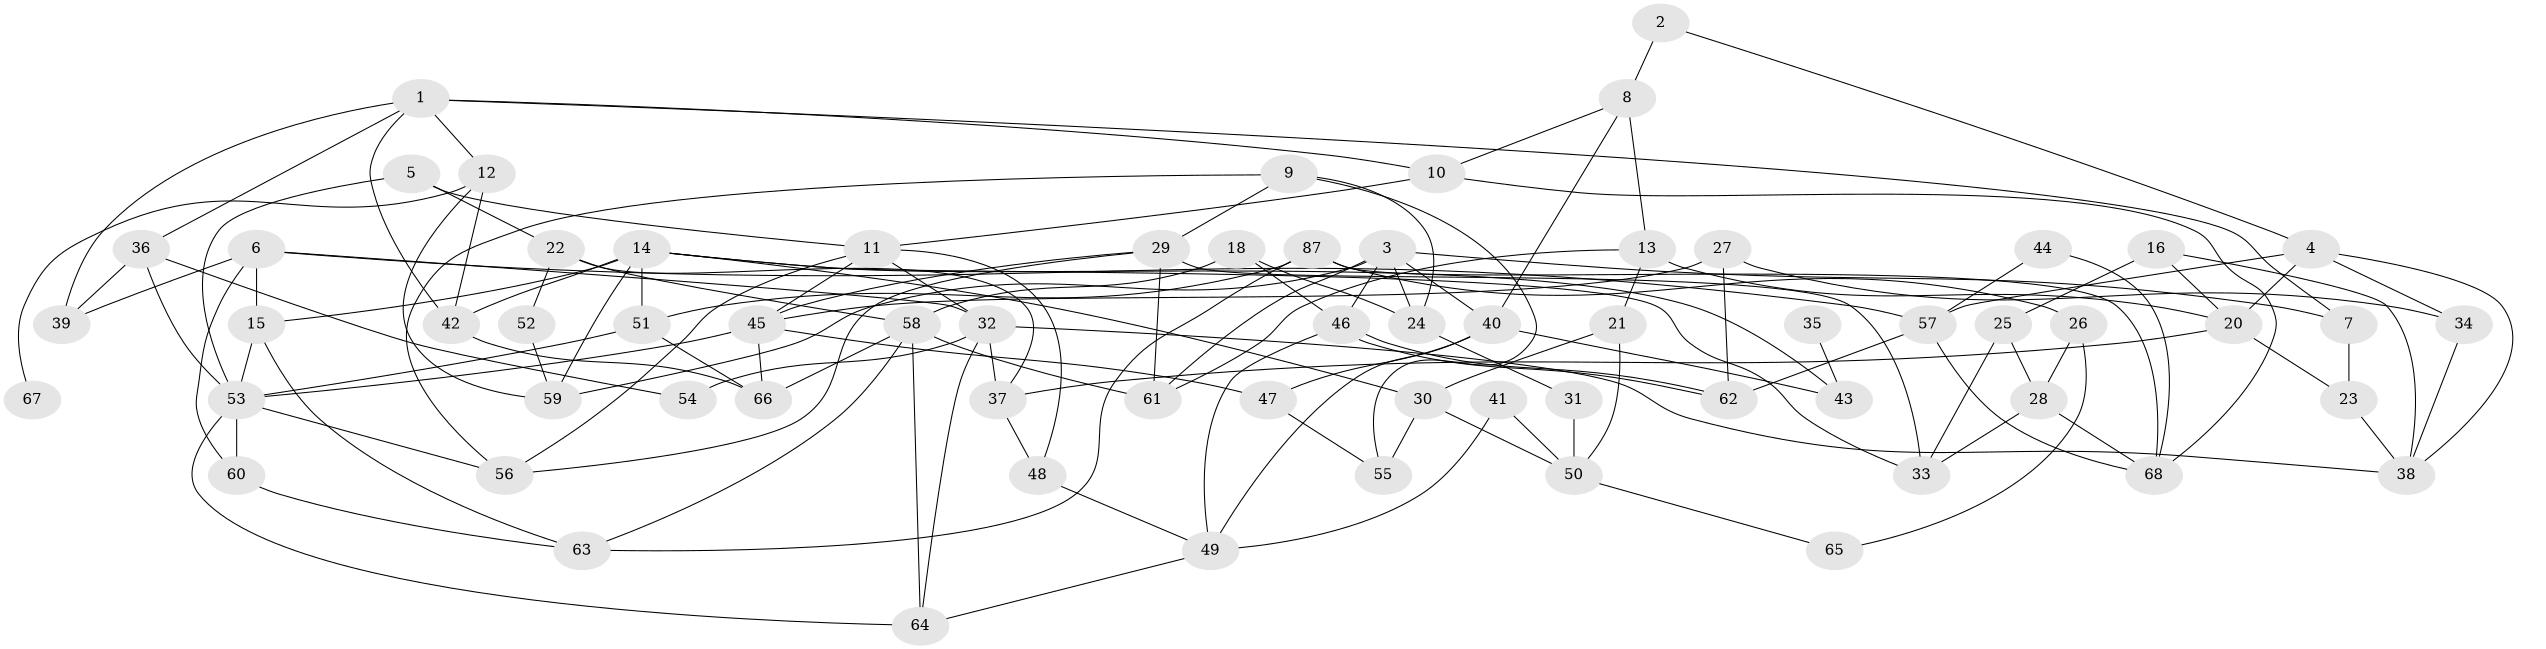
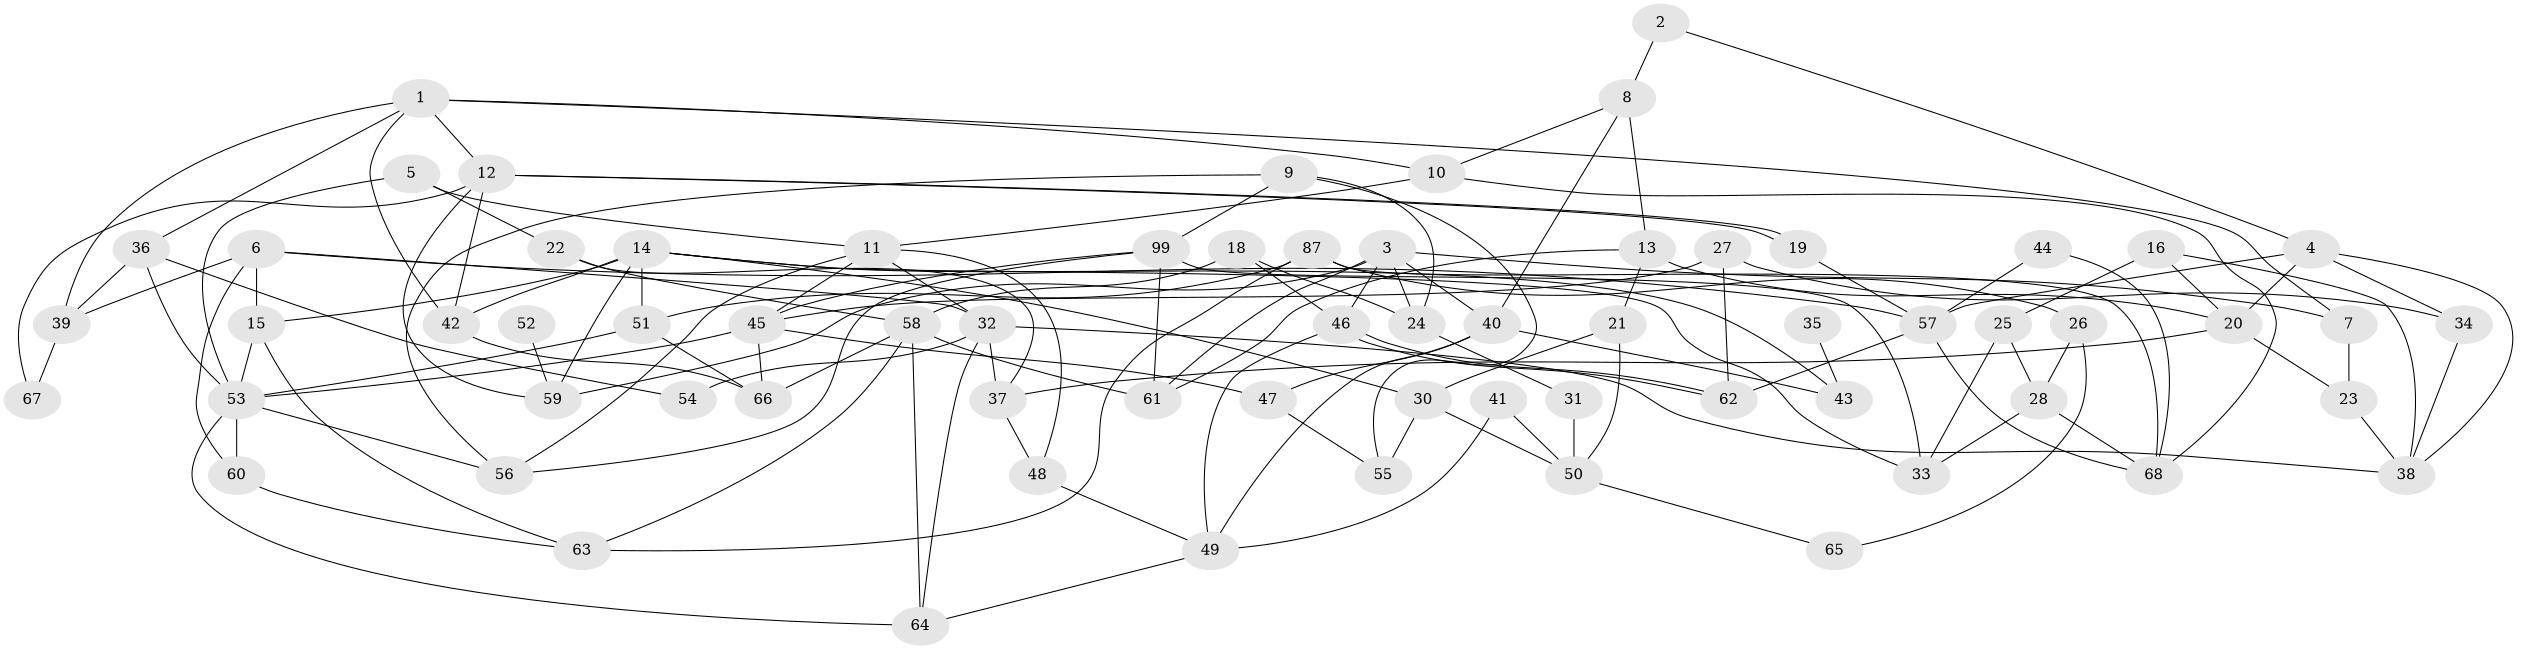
  graph {
    node [color=gray90 style=filled]
    1
    7
    10
    12
    36
    39
    42
    23
    11
    68
    59
+   19
    67
    53
    54
    66
    2
    4
    8
    20
    34
    38
    57
    40
    13
    3
    24
    46
    61
    31
    43
    47
    49
    62
    37
    5
    22
    32
    56
    45
    48
    58
    52
    60
    64
    6
    15
    63
    50
    21
    9
-   29
+   29 [label=99]
    55
    33
    30
    14
    51
    16
    25
    28
    n61 [label=87]
    26
    65
    18
    27
    35
    41
    44
    1 -- 7
    1 -- 10
    1 -- 12
    1 -- 36
    1 -- 39
    1 -- 42
    7 -- 23
    10 -- 11
    10 -- 68
    12 -- 42
    12 -- 59
+   12 -- 19
+   12 -- 19
    12 -- 67
    36 -- 39
    36 -- 53
    36 -- 54
+   39 -- 67
    42 -- 66
    23 -- 38
    11 -- 32
    11 -- 56
    11 -- 45
    11 -- 48
+   19 -- 57
    53 -- 56
    53 -- 60
    53 -- 64
    2 -- 4
    2 -- 8
    4 -- 20
    4 -- 34
    4 -- 38
    4 -- 57
    8 -- 10
    8 -- 40
    8 -- 13
    20 -- 23
    20 -- 37
    34 -- 38
    57 -- 68
    57 -- 62
    40 -- 43
    40 -- 47
    40 -- 49
    13 -- 20
    13 -- 61
    13 -- 21
    3 -- 7
    3 -- 59
    3 -- 40
    3 -- 24
    3 -- 46
    3 -- 61
    24 -- 31
    46 -- 49
    46 -- 62
    46 -- 62
    31 -- 50
    47 -- 55
    49 -- 64
    37 -- 48
    5 -- 11
    5 -- 53
    5 -- 22
    22 -- 37
    22 -- 58
-   22 -- 52
    32 -- 54
    32 -- 38
    32 -- 37
    32 -- 64
    45 -- 53
    45 -- 66
    45 -- 47
    48 -- 49
    58 -- 66
    58 -- 61
    58 -- 64
    58 -- 63
    52 -- 59
    60 -- 63
    6 -- 39
    6 -- 57
    6 -- 32
    6 -- 60
    6 -- 15
    15 -- 53
    15 -- 63
    50 -- 65
    21 -- 50
    21 -- 30
    9 -- 24
    9 -- 56
    9 -- 29
    9 -- 55
    29 -- 61
    29 -- 56
    29 -- 45
    29 -- 33
    30 -- 50
    30 -- 55
    14 -- 42
    14 -- 59
    14 -- 43
    14 -- 15
    14 -- 33
    14 -- 30
    14 -- 51
    51 -- 53
    51 -- 66
    16 -- 20
    16 -- 38
    16 -- 25
    25 -- 33
    25 -- 28
    28 -- 68
    28 -- 33
    n61 -- 68
    n61 -- 63
    n61 -- 51
    n61 -- 26
    26 -- 28
    26 -- 65
    18 -- 24
    18 -- 46
    18 -- 58
    27 -- 34
    27 -- 62
    27 -- 45
    35 -- 43
    41 -- 49
    41 -- 50
    44 -- 68
    44 -- 57
  }
